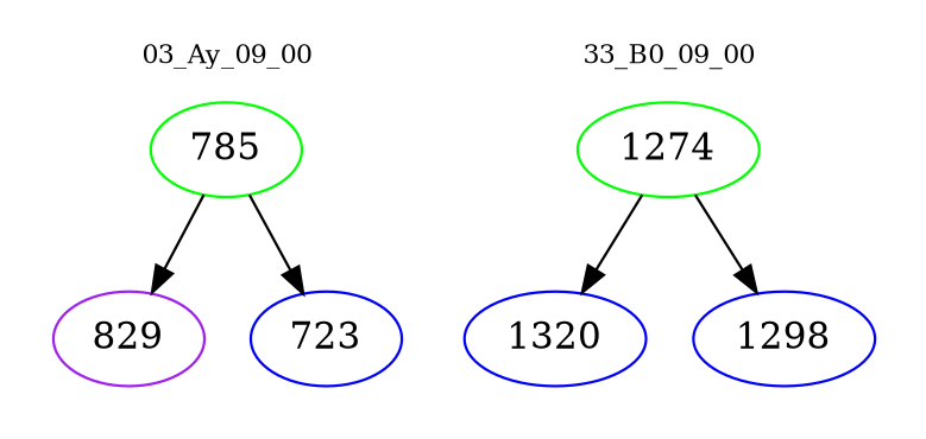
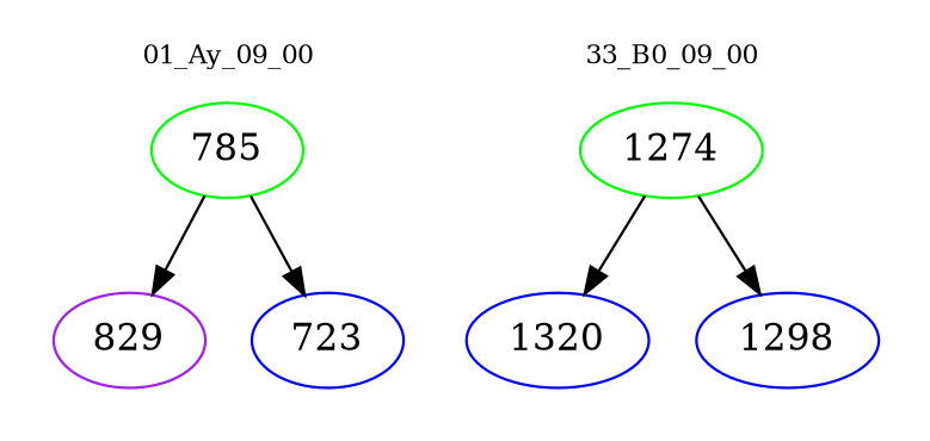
  digraph {
    node [color=blue]
    edge [color=black]
    n1 [color=green label=785]
    n2 [color=purple label=829]
    n3 [label=723]
    n4 [color=green label=1274]
    n5 [label=1320]
    n6 [label=1298]
    subgraph cluster_1 {
      color=white
      fontsize=10
-     label="03_Ay_09_00"
+     label="01_Ay_09_00"
      n1
      n2
      n3
    }
    subgraph cluster_2 {
      color=white
      fontsize=10
      label="33_B0_09_00"
      n4
      n5
      n6
    }
    n1 -> n2
    n1 -> n3
    n4 -> n5
    n4 -> n6
  }
